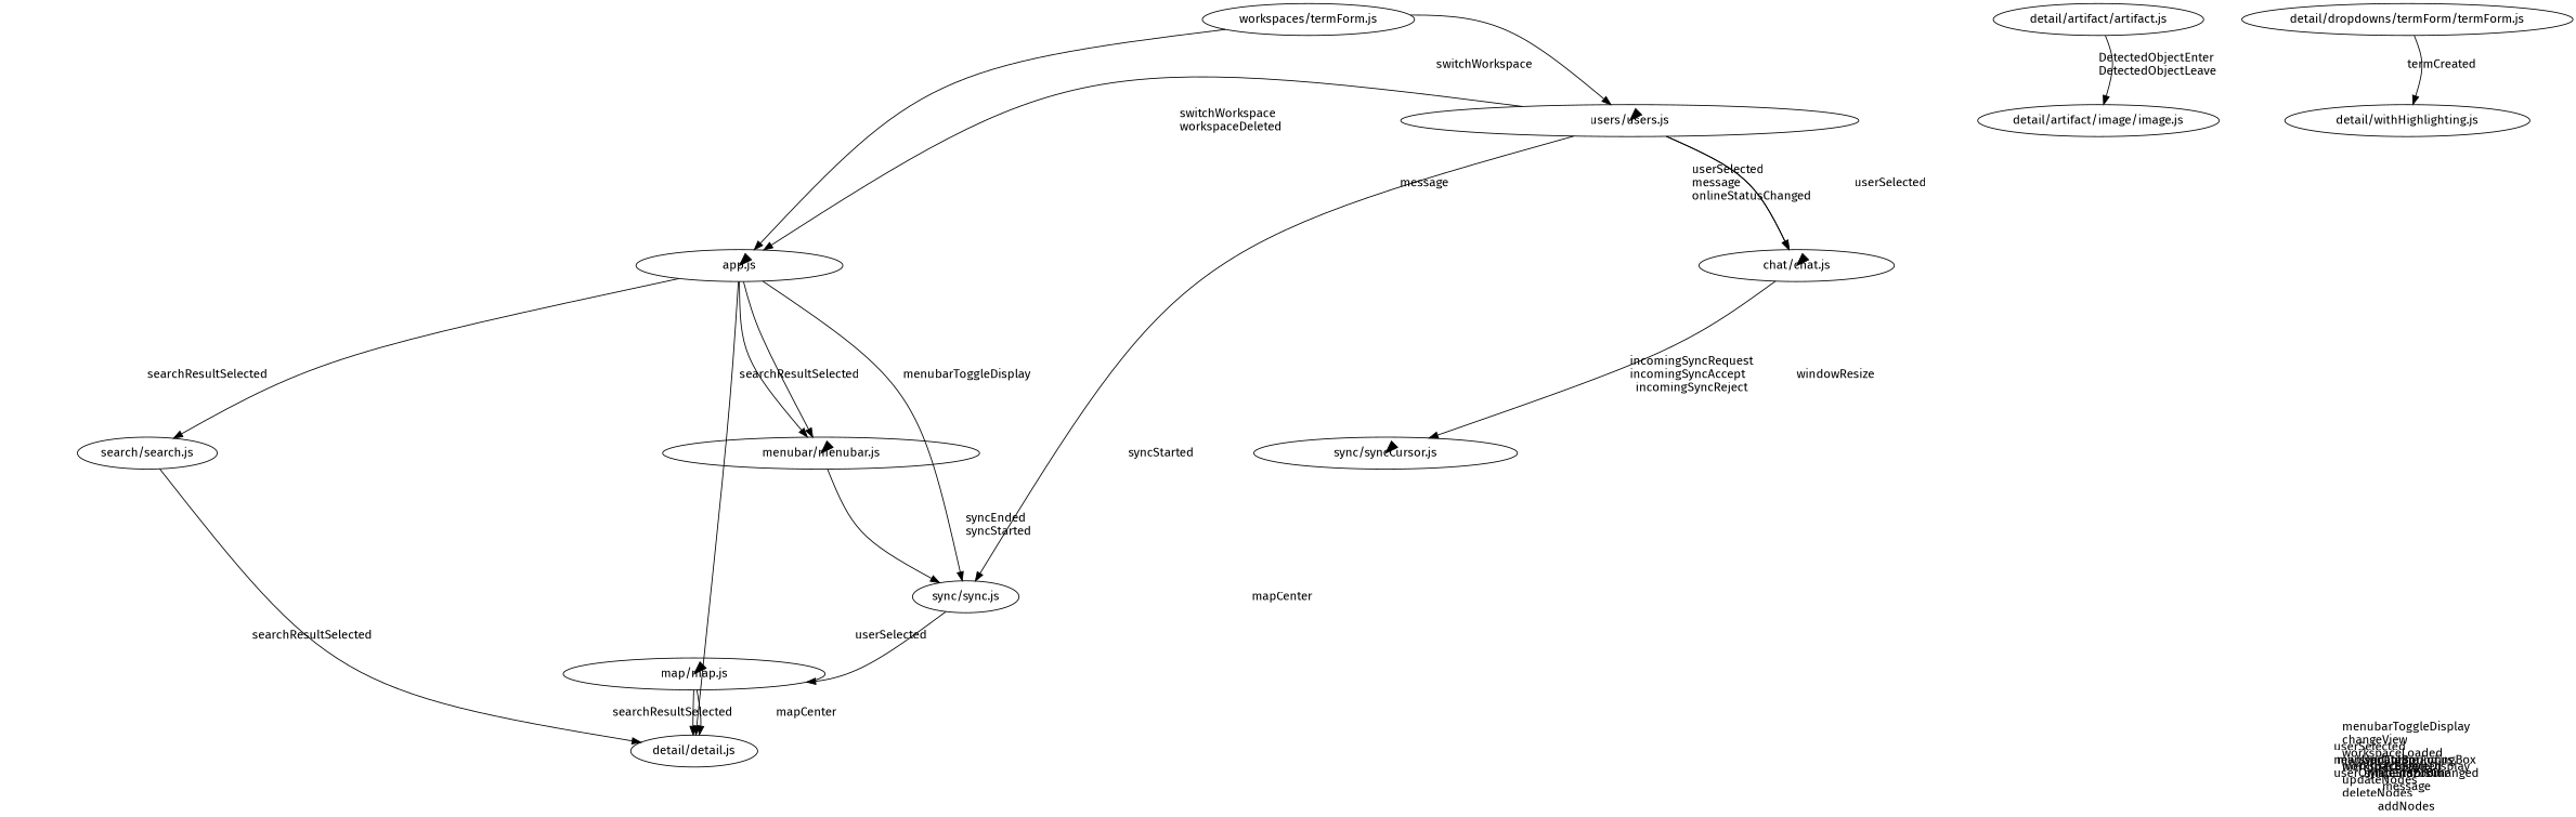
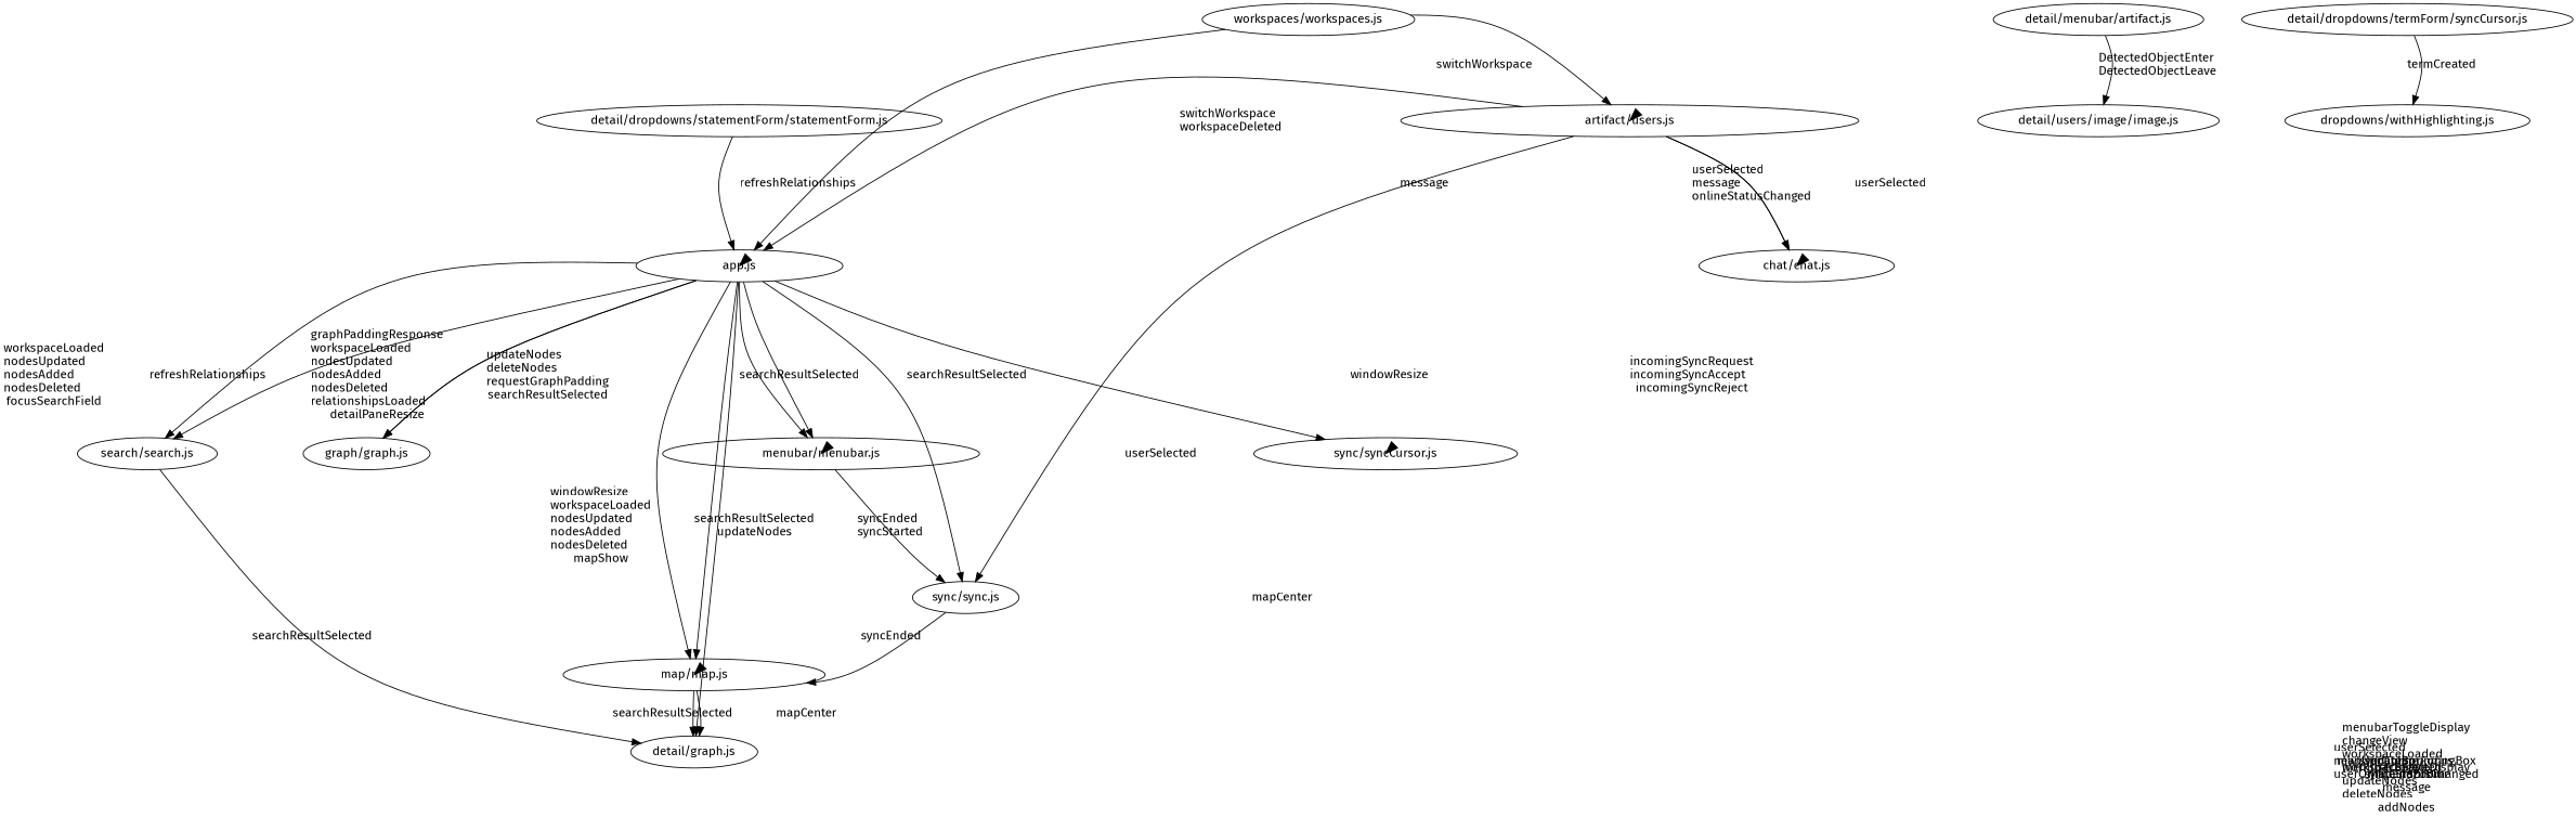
  digraph {
    fontname="Fira Sans"
    nodesep=0.6
    splines=curved
    node [fontname="Fira Sans"]
    edge [fontname="Fira Sans"]
    "app.js"
    "menubar/menubar.js"
    "map/map.js"
    "sync/syncCursor.js"
+   "graph/graph.js"
    "search/search.js"
-   "detail/detail.js"
+   "detail/detail.js" [label="detail/graph.js"]
    "chat/chat.js"
-   "users/users.js"
+   "users/users.js" [label="artifact/users.js"]
    "sync/sync.js"
-   "detail/artifact/artifact.js"
-   "detail/artifact/image/image.js"
-   "detail/dropdowns/termForm/termForm.js"
-   "detail/withHighlighting.js"
-   "workspaces/workspaces.js" [label="workspaces/termForm.js"]
+   "detail/artifact/artifact.js" [label="detail/menubar/artifact.js"]
+   "detail/artifact/image/image.js" [label="detail/users/image/image.js"]
+   "detail/dropdowns/statementForm/statementForm.js"
+   "detail/dropdowns/termForm/termForm.js" [label="detail/dropdowns/termForm/syncCursor.js"]
+   "detail/withHighlighting.js" [label="dropdowns/withHighlighting.js"]
+   "workspaces/workspaces.js"
    "app.js" -> "app.js" [label="menubarToggleDisplay\lchangeView\lworkspaceLoaded\lworkspaceSave\lupdateNodes\ldeleteNodes\laddNodes"]
-   "app.js" -> "menubar/menubar.js" [label=menubarToggleDisplay]
-   "chat/chat.js" -> "sync/syncCursor.js" [label=windowResize]
+   "app.js" -> "menubar/menubar.js" [label=searchResultSelected]
+   "app.js" -> "map/map.js" [label="windowResize\lworkspaceLoaded\lnodesUpdated\lnodesAdded\lnodesDeleted\lmapShow"]
+   "app.js" -> "sync/syncCursor.js" [label=windowResize]
+   "app.js" -> "graph/graph.js" [label="graphPaddingResponse\lworkspaceLoaded\lnodesUpdated\lnodesAdded\lnodesDeleted\lrelationshipsLoaded\ldetailPaneResize"]
+   "app.js" -> "search/search.js" [label="workspaceLoaded\lnodesUpdated\lnodesAdded\lnodesDeleted\lfocusSearchField"]
    "menubar/menubar.js" -> "app.js" [label=searchResultSelected]
    "menubar/menubar.js" -> "menubar/menubar.js" [label=menubarToggleDisplay]
+   "map/map.js" -> "app.js" [label="searchResultSelected\lupdateNodes"]
    "map/map.js" -> "map/map.js" [label="mapUpdateBoundingBox\lmapEndZoom"]
    "map/map.js" -> "detail/detail.js" [label=searchResultSelected]
    "sync/syncCursor.js" -> "sync/syncCursor.js" [label="syncCursorFocus\lsyncCursorBlur"]
-   "search/search.js" -> "app.js" [label=searchResultSelected]
+   "graph/graph.js" -> "app.js" [label="updateNodes\ldeleteNodes\lrequestGraphPadding\lsearchResultSelected"]
+   "search/search.js" -> "app.js" [label=refreshRelationships]
    "search/search.js" -> "detail/detail.js" [label=searchResultSelected]
    "detail/detail.js" -> "app.js" [label=mapCenter]
    "detail/detail.js" -> "map/map.js" [label=mapCenter]
    "chat/chat.js" -> "chat/chat.js" [label=userSelected]
    "chat/chat.js" -> "users/users.js" [label=userSelected]
    "users/users.js" -> "app.js" [label=message]
    "users/users.js" -> "chat/chat.js" [label="userSelected\lmessage\lonlineStatusChanged"]
    "users/users.js" -> "users/users.js" [label="userSelected\lnewUserOnline\luserOnlineStatusChanged\lmessage"]
    "users/users.js" -> "sync/sync.js" [label="incomingSyncRequest\lincomingSyncAccept\lincomingSyncReject"]
-   "sync/sync.js" -> "app.js" [label=syncStarted]
-   "sync/sync.js" -> "menubar/menubar.js" [label="syncEnded\lsyncStarted"]
-   "sync/sync.js" -> "map/map.js" [label=userSelected]
+   "sync/sync.js" -> "app.js" [label=userSelected]
+   "menubar/menubar.js" -> "sync/sync.js" [label="syncEnded\lsyncStarted"]
+   "sync/sync.js" -> "map/map.js" [label=syncEnded]
    "detail/artifact/artifact.js" -> "detail/artifact/image/image.js" [label="DetectedObjectEnter\lDetectedObjectLeave"]
+   "detail/dropdowns/statementForm/statementForm.js" -> "app.js" [label=refreshRelationships]
    "detail/dropdowns/termForm/termForm.js" -> "detail/withHighlighting.js" [label=termCreated]
    "workspaces/workspaces.js" -> "app.js" [label="switchWorkspace\lworkspaceDeleted"]
    "workspaces/workspaces.js" -> "users/users.js" [label=switchWorkspace]
  }
